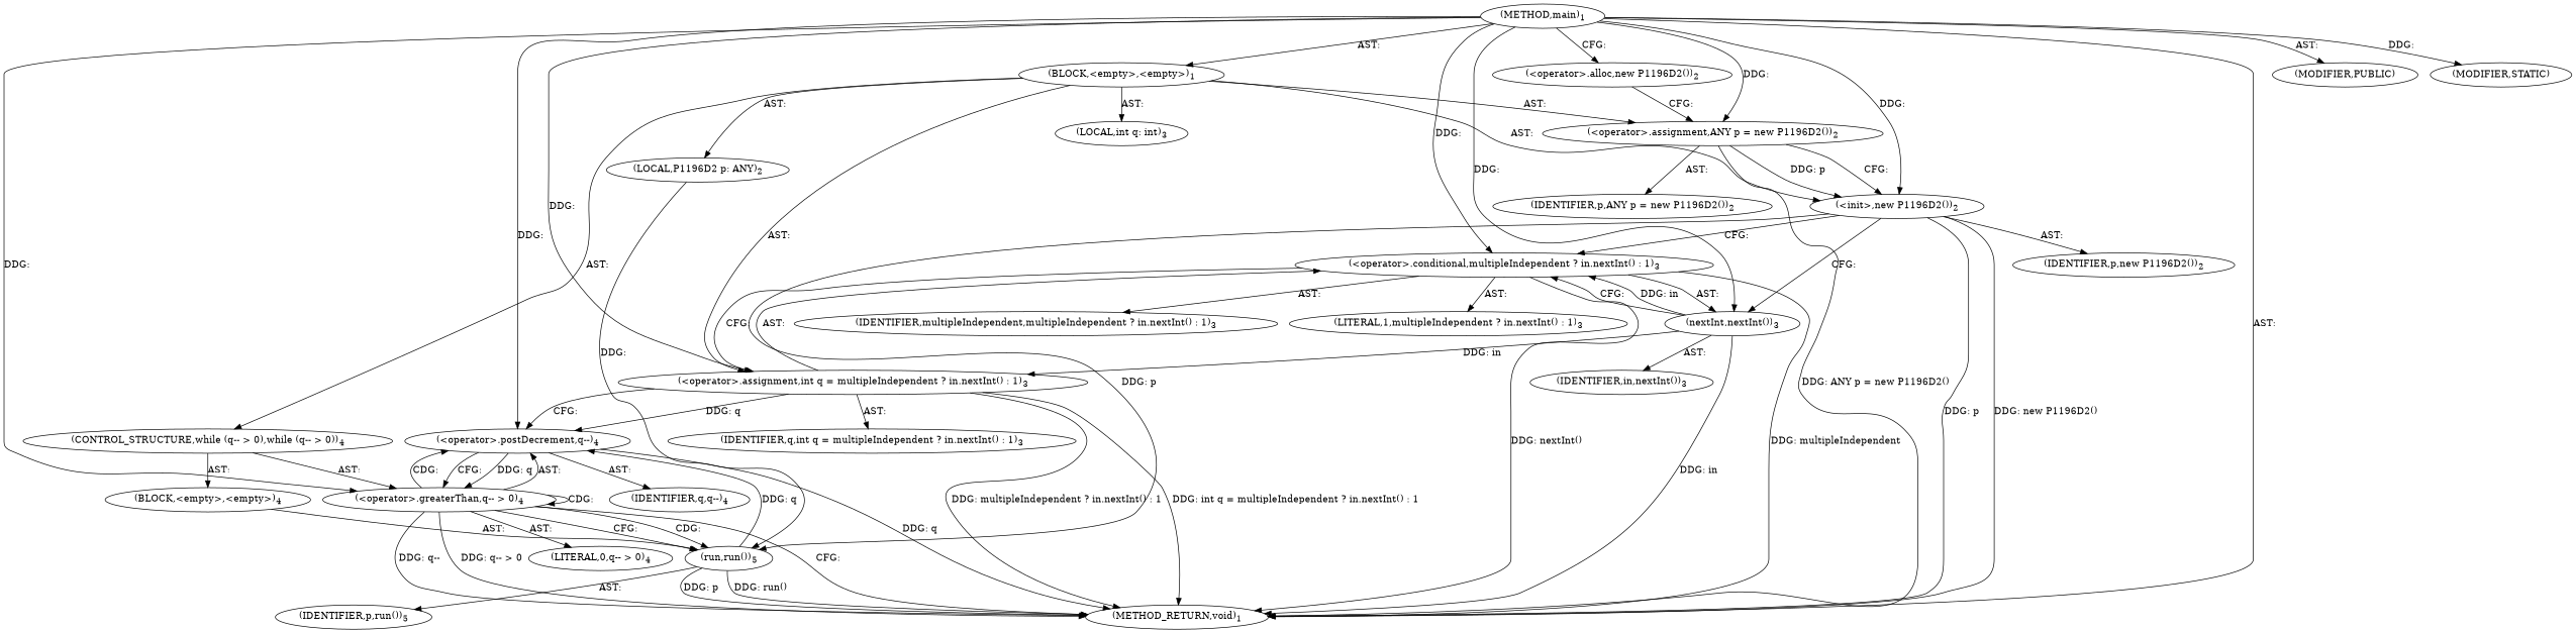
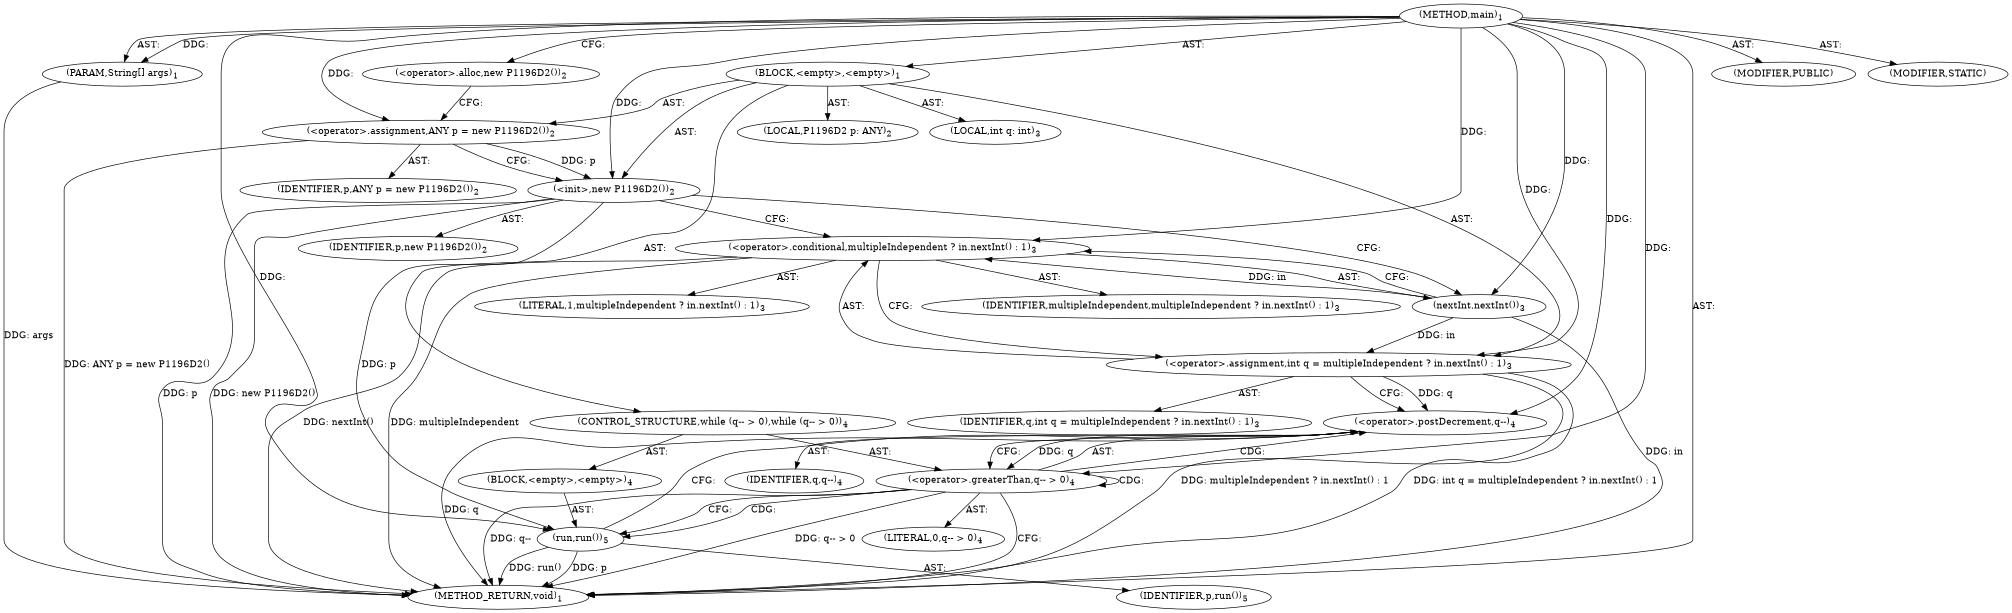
  digraph {
    n1 [label=<(METHOD,main)<SUB>1</SUB>>]
+   n2 [label=<(PARAM,String[] args)<SUB>1</SUB>>]
    n3 [label=<(BLOCK,&lt;empty&gt;,&lt;empty&gt;)<SUB>1</SUB>>]
    n4 [label=<(&lt;operator&gt;.assignment,ANY p = new P1196D2())<SUB>2</SUB>>]
    n5 [label=<(&lt;operator&gt;.alloc,new P1196D2())<SUB>2</SUB>>]
    n6 [label=<(&lt;init&gt;,new P1196D2())<SUB>2</SUB>>]
    n7 [label=<(&lt;operator&gt;.assignment,int q = multipleIndependent ? in.nextInt() : 1)<SUB>3</SUB>>]
    n8 [label=<(&lt;operator&gt;.conditional,multipleIndependent ? in.nextInt() : 1)<SUB>3</SUB>>]
    n9 [label=<(nextInt,nextInt())<SUB>3</SUB>>]
    n10 [label=<(&lt;operator&gt;.greaterThan,q-- &gt; 0)<SUB>4</SUB>>]
    n11 [label=<(&lt;operator&gt;.postDecrement,q--)<SUB>4</SUB>>]
    n12 [label=<(run,run())<SUB>5</SUB>>]
    n13 [label=<(MODIFIER,PUBLIC)>]
    n14 [label=<(MODIFIER,STATIC)>]
    n15 [label=<(METHOD_RETURN,void)<SUB>1</SUB>>]
    n16 [label=<(LOCAL,P1196D2 p: ANY)<SUB>2</SUB>>]
    n17 [label=<(LOCAL,int q: int)<SUB>3</SUB>>]
    n18 [label=<(CONTROL_STRUCTURE,while (q-- &gt; 0),while (q-- &gt; 0))<SUB>4</SUB>>]
    n19 [label=<(IDENTIFIER,p,ANY p = new P1196D2())<SUB>2</SUB>>]
    n20 [label=<(IDENTIFIER,p,new P1196D2())<SUB>2</SUB>>]
    n21 [label=<(IDENTIFIER,q,int q = multipleIndependent ? in.nextInt() : 1)<SUB>3</SUB>>]
    n22 [label=<(IDENTIFIER,multipleIndependent,multipleIndependent ? in.nextInt() : 1)<SUB>3</SUB>>]
    n23 [label=<(LITERAL,1,multipleIndependent ? in.nextInt() : 1)<SUB>3</SUB>>]
-   n24 [label=<(IDENTIFIER,in,nextInt())<SUB>3</SUB>>]
    n25 [label=<(LITERAL,0,q-- &gt; 0)<SUB>4</SUB>>]
    n26 [label=<(IDENTIFIER,q,q--)<SUB>4</SUB>>]
    n27 [label=<(IDENTIFIER,p,run())<SUB>5</SUB>>]
    n28 [label=<(BLOCK,&lt;empty&gt;,&lt;empty&gt;)<SUB>4</SUB>>]
+   n1 -> n2 [label="AST: "]
+   n1 -> n2 [label="DDG: "]
    n1 -> n3 [label="AST: "]
    n1 -> n4 [label="DDG: "]
    n1 -> n5 [label="CFG: "]
    n1 -> n6 [label="DDG: "]
    n1 -> n7 [label="DDG: "]
    n1 -> n8 [label="DDG: "]
    n1 -> n9 [label="DDG: "]
    n1 -> n10 [label="DDG: "]
    n1 -> n11 [label="DDG: "]
-   n16 -> n12 [label="DDG: "]
+   n1 -> n12 [label="DDG: "]
    n1 -> n13 [label="AST: "]
-   n1 -> n14 [label="DDG: "]
+   n1 -> n14 [label="AST: "]
    n1 -> n15 [label="AST: "]
+   n2 -> n15 [label="DDG: args"]
    n3 -> n4 [label="AST: "]
    n3 -> n6 [label="AST: "]
    n3 -> n7 [label="AST: "]
    n3 -> n16 [label="AST: "]
    n3 -> n17 [label="AST: "]
    n3 -> n18 [label="AST: "]
    n4 -> n6 [label="CFG: "]
    n4 -> n6 [label="DDG: p"]
    n4 -> n15 [label="DDG: ANY p = new P1196D2()"]
    n4 -> n19 [label="AST: "]
    n5 -> n4 [label="CFG: "]
    n6 -> n8 [label="CFG: "]
    n6 -> n9 [label="CFG: "]
    n6 -> n12 [label="DDG: p"]
    n6 -> n15 [label="DDG: p"]
    n6 -> n15 [label="DDG: new P1196D2()"]
    n6 -> n20 [label="AST: "]
    n7 -> n8 [label="AST: "]
    n7 -> n11 [label="CFG: "]
    n7 -> n11 [label="DDG: q"]
    n7 -> n15 [label="DDG: multipleIndependent ? in.nextInt() : 1"]
    n7 -> n15 [label="DDG: int q = multipleIndependent ? in.nextInt() : 1"]
    n7 -> n21 [label="AST: "]
    n8 -> n7 [label="CFG: "]
    n8 -> n9 [label="AST: "]
    n8 -> n15 [label="DDG: nextInt()"]
    n8 -> n15 [label="DDG: multipleIndependent"]
    n8 -> n22 [label="AST: "]
    n8 -> n23 [label="AST: "]
    n9 -> n7 [label="DDG: in"]
    n9 -> n8 [label="CFG: "]
    n9 -> n8 [label="DDG: in"]
    n9 -> n15 [label="DDG: in"]
-   n9 -> n24 [label="AST: "]
    n10 -> n10 [label="CDG: "]
    n10 -> n11 [label="AST: "]
    n10 -> n11 [label="CDG: "]
    n10 -> n12 [label="CFG: "]
    n10 -> n12 [label="CDG: "]
    n10 -> n15 [label="CFG: "]
    n10 -> n15 [label="DDG: q--"]
    n10 -> n15 [label="DDG: q-- &gt; 0"]
    n10 -> n25 [label="AST: "]
    n11 -> n10 [label="CFG: "]
    n11 -> n10 [label="DDG: q"]
    n11 -> n15 [label="DDG: q"]
    n11 -> n26 [label="AST: "]
-   n12 -> n11 [label="DDG: q"]
+   n12 -> n11 [label="CFG: "]
    n12 -> n15 [label="DDG: p"]
    n12 -> n15 [label="DDG: run()"]
    n12 -> n27 [label="AST: "]
    n18 -> n10 [label="AST: "]
    n18 -> n28 [label="AST: "]
    n28 -> n12 [label="AST: "]
  }
